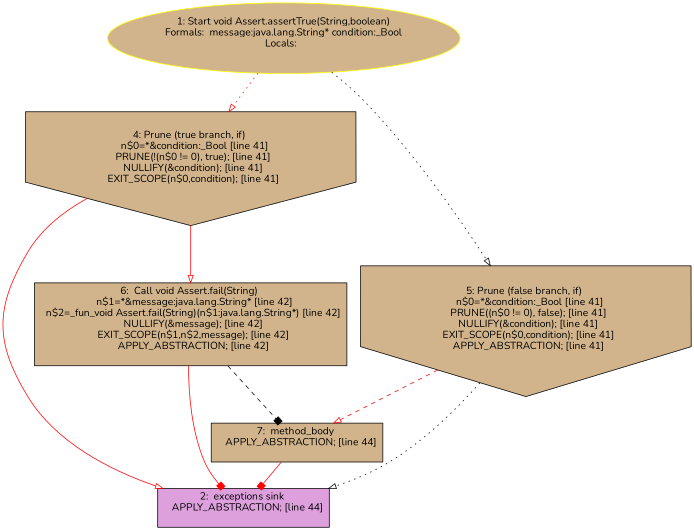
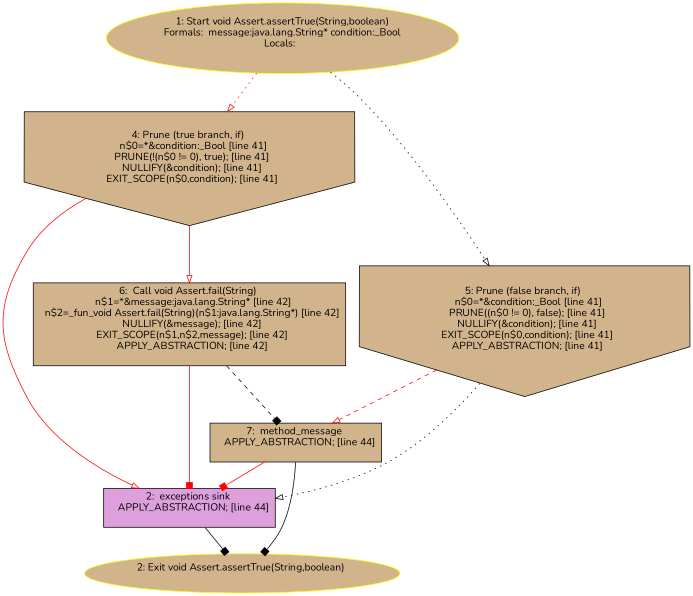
  digraph {
    fontname=Nunito
    node [fillcolor=tan fontname=Nunito style=filled shape=box]
    edge [arrowhead=onormal color=red fontname=Nunito style=solid]
    n1 [color=yellow label="1: Start void Assert.assertTrue(String,boolean)\nFormals:  message:java.lang.String* condition:_Bool\nLocals:  \n  " shape=""]
    n2 [label="4: Prune (true branch, if) \n   n$0=*&condition:_Bool [line 41]\n  PRUNE(!(n$0 != 0), true); [line 41]\n  NULLIFY(&condition); [line 41]\n  EXIT_SCOPE(n$0,condition); [line 41]\n " shape=invhouse]
    n3 [label="5: Prune (false branch, if) \n   n$0=*&condition:_Bool [line 41]\n  PRUNE((n$0 != 0), false); [line 41]\n  NULLIFY(&condition); [line 41]\n  EXIT_SCOPE(n$0,condition); [line 41]\n  APPLY_ABSTRACTION; [line 41]\n " shape=invhouse]
    n4 [fillcolor=plum label="2:  exceptions sink \n   APPLY_ABSTRACTION; [line 44]\n "]
    n5 [label="6:  Call void Assert.fail(String) \n   n$1=*&message:java.lang.String* [line 42]\n  n$2=_fun_void Assert.fail(String)(n$1:java.lang.String*) [line 42]\n  NULLIFY(&message); [line 42]\n  EXIT_SCOPE(n$1,n$2,message); [line 42]\n  APPLY_ABSTRACTION; [line 42]\n "]
-   n6 [label="7:  method_body \n   APPLY_ABSTRACTION; [line 44]\n "]
+   n6 [label="7:  method_message \n   APPLY_ABSTRACTION; [line 44]\n "]
+   n7 [color=yellow label="2: Exit void Assert.assertTrue(String,boolean) \n  " shape=""]
    n1 -> n2 [style=dotted]
    n1 -> n3 [color=black style=dotted]
    n2 -> n4
    n2 -> n5
    n3 -> n4 [color=black style=dotted]
    n3 -> n6 [style=dashed]
+   n4 -> n7 [arrowhead=box color=black]
    n5 -> n4 [arrowhead=box]
    n5 -> n6 [arrowhead=box color=black style=dashed]
    n6 -> n4 [arrowhead=box]
+   n6 -> n7 [arrowhead=box color=black]
  }
